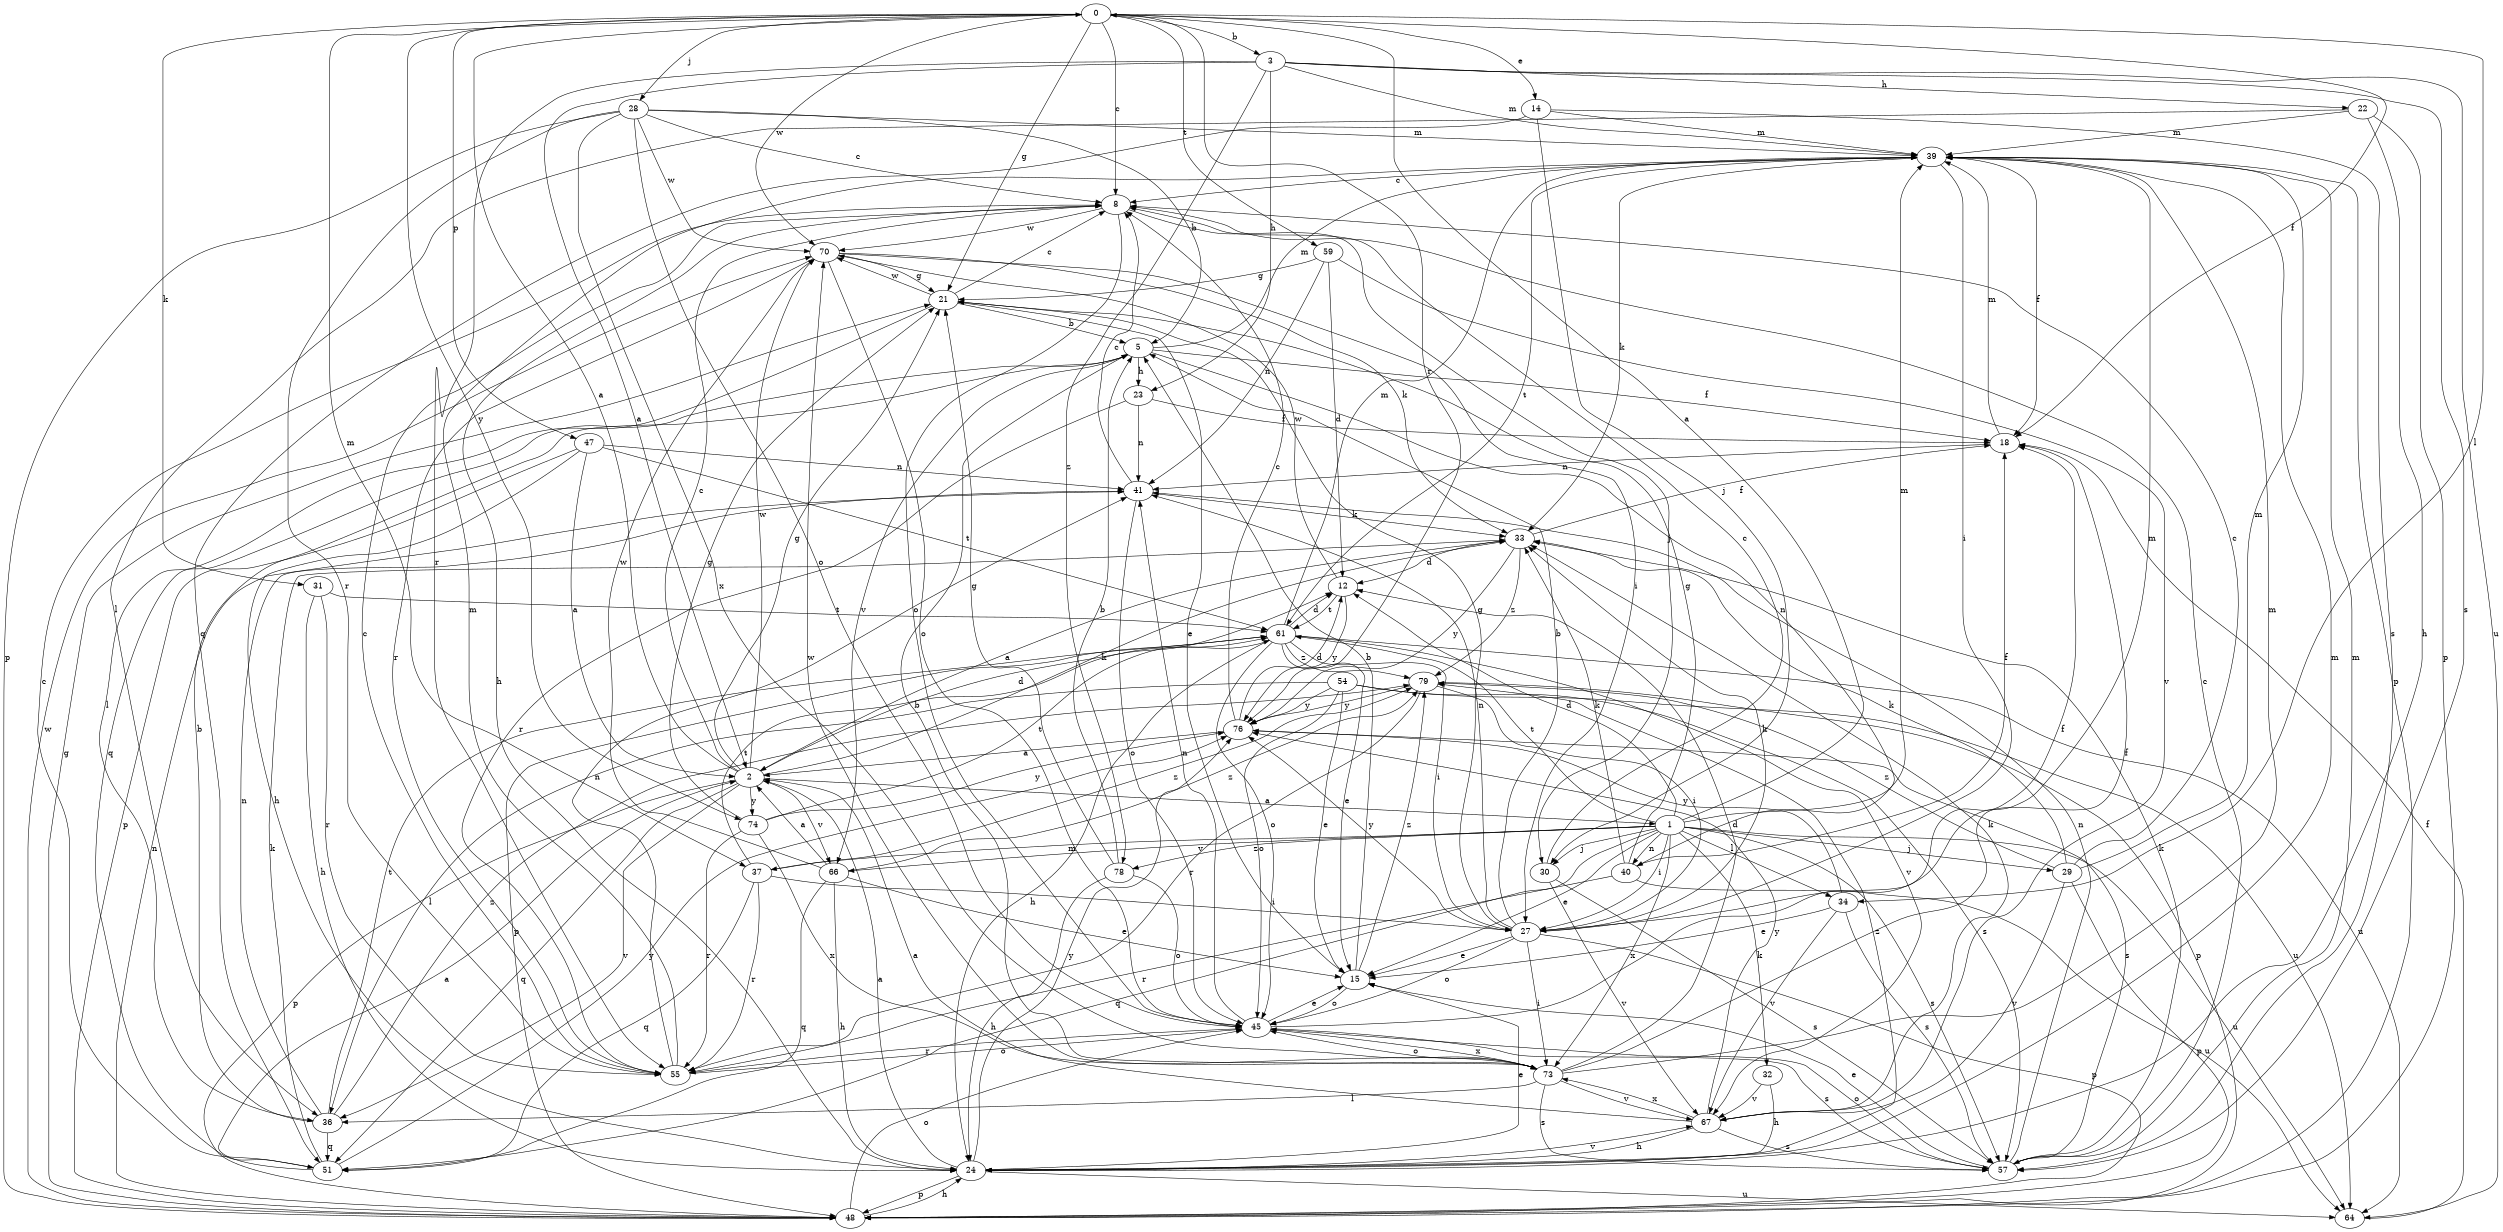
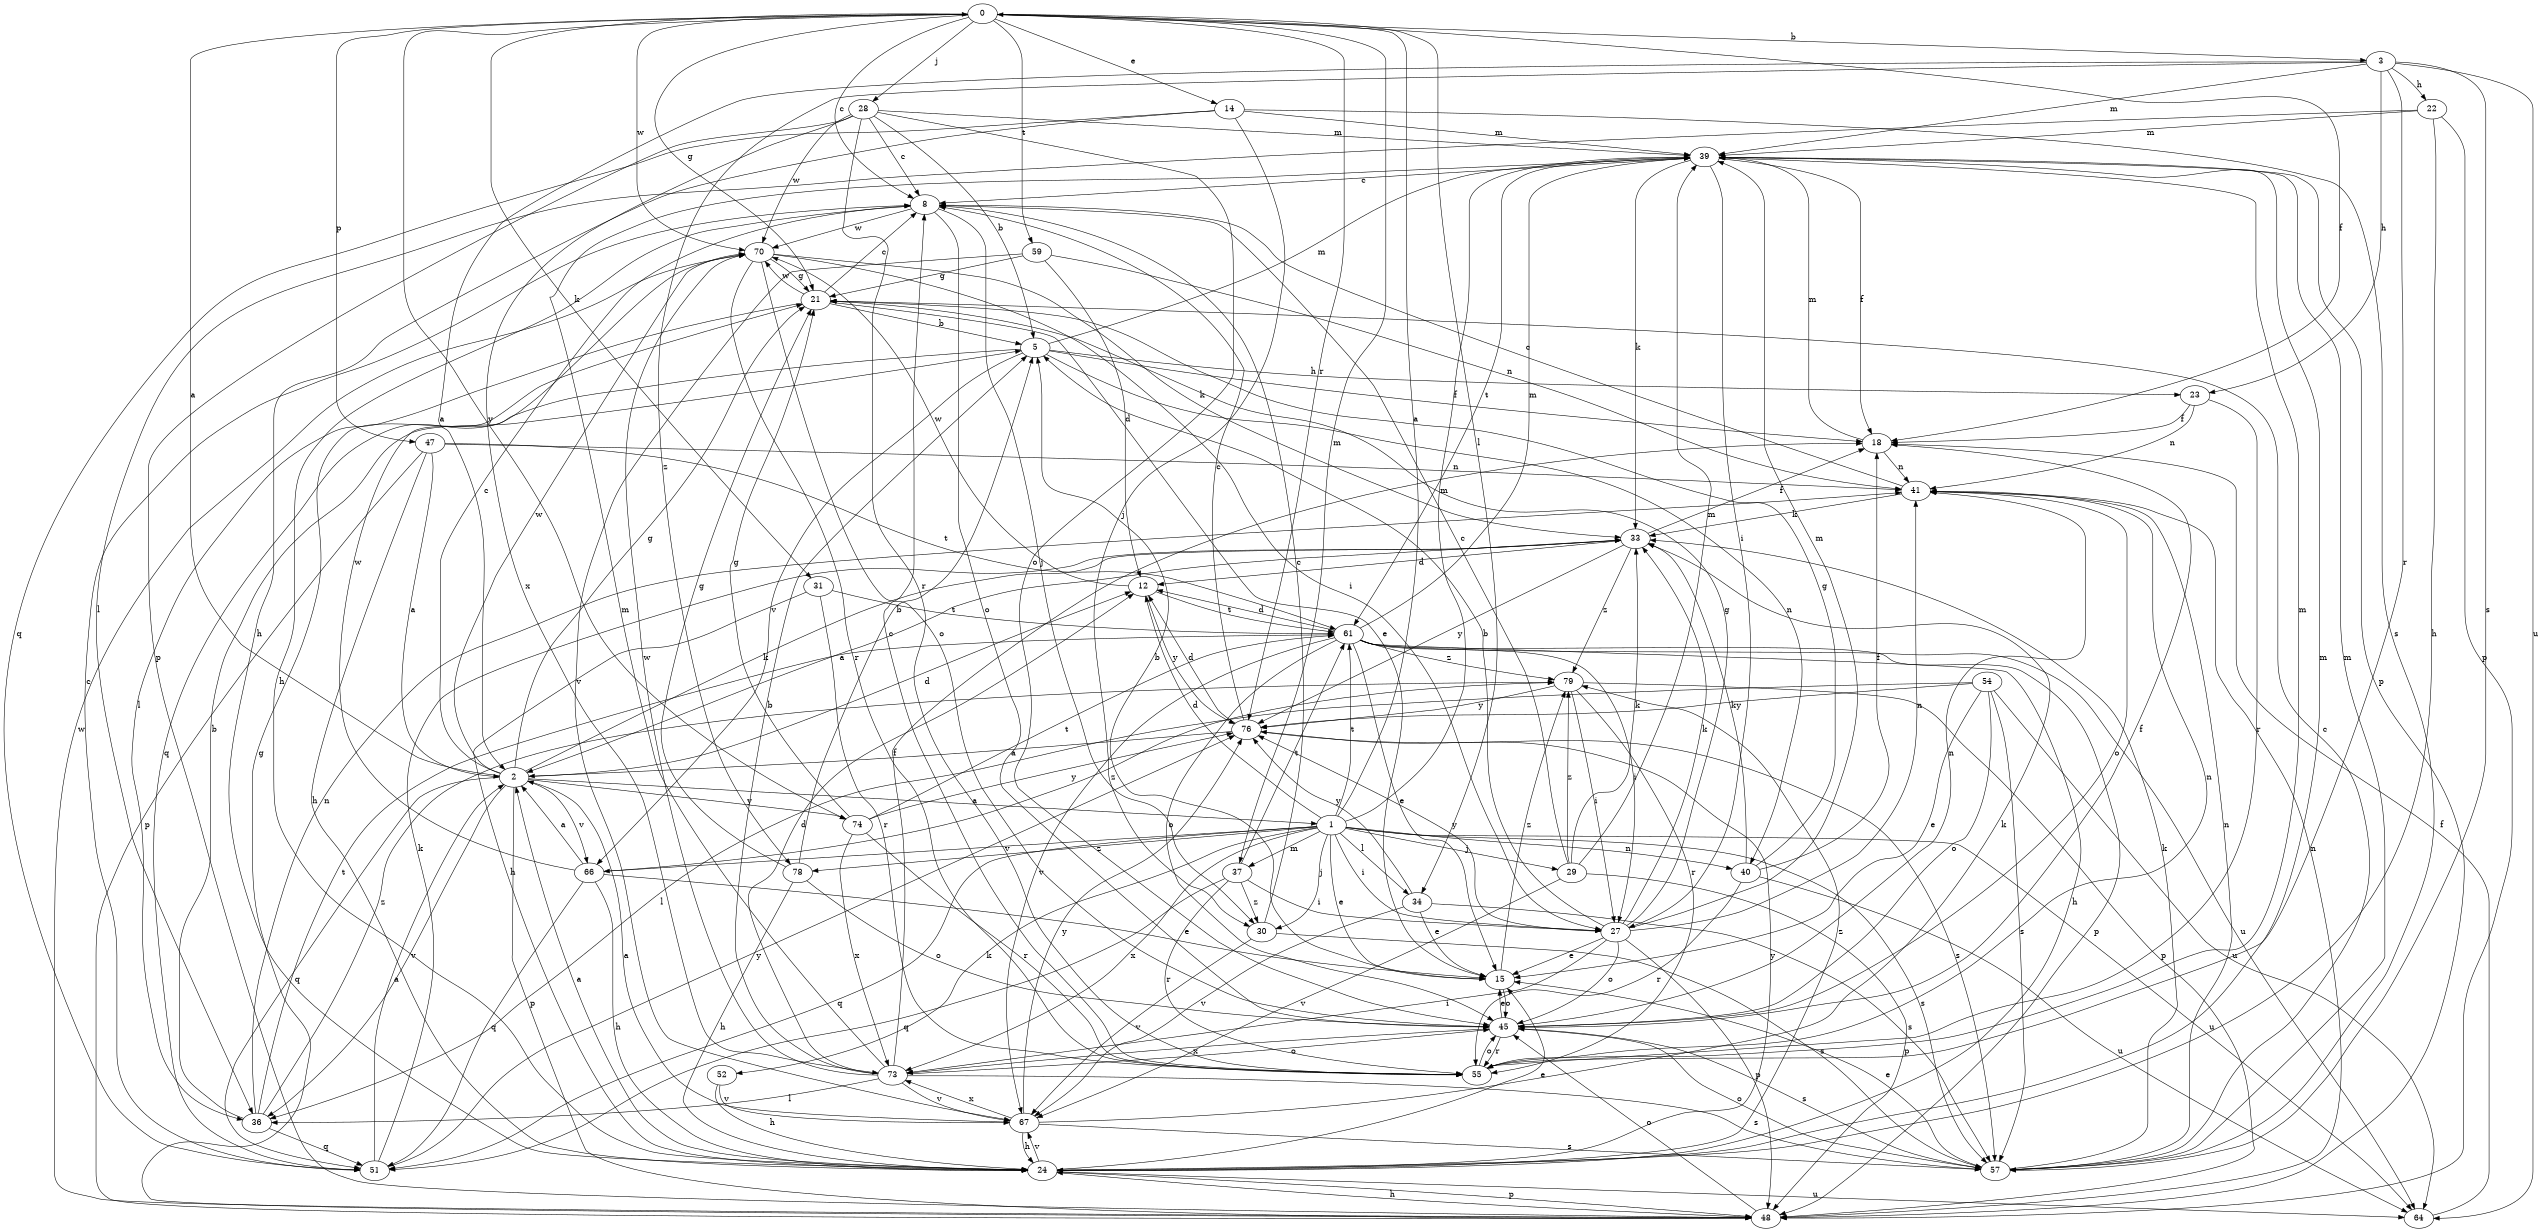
  strict digraph {
    0
    3
    8
    14
    18
    21
    28
    31
    34
    37
    47
    59
    70
    74
    76
    39
    57
    64
    78
    2
    22
    23
    55
    30
    24
    45
    51
    41
    15
    36
    5
    73
    48
    61
    67
    27
    79
    54
    12
    33
    1
    29
-   32
+   32 [label=52]
    40
    66
    0 -> 3 [label=b]
    0 -> 8 [label=c]
    0 -> 14 [label=e]
    0 -> 18 [label=f]
    0 -> 21 [label=g]
    0 -> 28 [label=j]
    0 -> 31 [label=k]
    0 -> 34 [label=l]
    0 -> 37 [label=m]
    0 -> 47 [label=p]
    0 -> 59 [label=t]
    0 -> 70 [label=w]
    0 -> 74 [label=y]
    0 -> 76 [label=r]
    3 -> 39 [label=m]
    3 -> 57 [label=s]
    3 -> 64 [label=u]
    3 -> 78 [label=z]
    3 -> 2 [label=a]
    3 -> 22 [label=h]
    3 -> 23 [label=h]
    3 -> 55 [label=r]
    8 -> 70 [label=w]
    8 -> 30 [label=j]
    8 -> 24 [label=h]
    8 -> 45 [label=o]
    14 -> 39 [label=m]
    14 -> 57 [label=s]
    14 -> 30 [label=j]
+   14 -> 24 [label=h]
    14 -> 51 [label=q]
    18 -> 39 [label=m]
    18 -> 41 [label=n]
    21 -> 8 [label=c]
    21 -> 70 [label=w]
    21 -> 15 [label=e]
    21 -> 36 [label=l]
    21 -> 5 [label=b]
    28 -> 8 [label=c]
    28 -> 70 [label=w]
    28 -> 39 [label=m]
    28 -> 55 [label=r]
    28 -> 45 [label=o]
    28 -> 5 [label=b]
    28 -> 73 [label=x]
    28 -> 48 [label=p]
    31 -> 55 [label=r]
    31 -> 24 [label=h]
    31 -> 61 [label=t]
    34 -> 76 [label=y]
    34 -> 57 [label=s]
    34 -> 15 [label=e]
    34 -> 67 [label=v]
    37 -> 55 [label=r]
    37 -> 51 [label=q]
    37 -> 61 [label=t]
    37 -> 27 [label=i]
-   37 -> 79 [label=z]
+   37 -> 30 [label=z]
    47 -> 2 [label=a]
    47 -> 24 [label=h]
    47 -> 41 [label=n]
    47 -> 48 [label=p]
    47 -> 61 [label=t]
    59 -> 21 [label=g]
    59 -> 41 [label=n]
    59 -> 67 [label=v]
    59 -> 12 [label=d]
    70 -> 21 [label=g]
    70 -> 55 [label=r]
    70 -> 45 [label=o]
    70 -> 27 [label=i]
    70 -> 33 [label=k]
    74 -> 21 [label=g]
    74 -> 76 [label=y]
    74 -> 55 [label=r]
    74 -> 73 [label=x]
    74 -> 61 [label=t]
    76 -> 8 [label=c]
    76 -> 57 [label=s]
    76 -> 2 [label=a]
    76 -> 12 [label=d]
    39 -> 8 [label=c]
    39 -> 18 [label=f]
    39 -> 48 [label=p]
    39 -> 61 [label=t]
    39 -> 27 [label=i]
    39 -> 33 [label=k]
-   57 -> 8 [label=c]
+   57 -> 21 [label=c]
    57 -> 39 [label=m]
    57 -> 45 [label=o]
    57 -> 41 [label=n]
    57 -> 15 [label=e]
    57 -> 33 [label=k]
    64 -> 18 [label=f]
    78 -> 21 [label=g]
    78 -> 24 [label=h]
    78 -> 45 [label=o]
    78 -> 5 [label=b]
    2 -> 0 [label=a]
    2 -> 8 [label=c]
    2 -> 21 [label=g]
    2 -> 70 [label=w]
    2 -> 74 [label=y]
    2 -> 51 [label=q]
    2 -> 36 [label=v]
    2 -> 48 [label=p]
    2 -> 12 [label=d]
    2 -> 33 [label=k]
    2 -> 1 [label=a]
    2 -> 66 [label=v]
    22 -> 39 [label=m]
    22 -> 24 [label=h]
    22 -> 36 [label=l]
    22 -> 48 [label=p]
    23 -> 18 [label=f]
    23 -> 55 [label=r]
    23 -> 41 [label=n]
    55 -> 8 [label=c]
    55 -> 39 [label=m]
    55 -> 45 [label=o]
    55 -> 41 [label=n]
    30 -> 8 [label=c]
    30 -> 57 [label=s]
    30 -> 67 [label=v]
    24 -> 76 [label=y]
    24 -> 39 [label=m]
    24 -> 64 [label=u]
    24 -> 2 [label=a]
    24 -> 15 [label=e]
    24 -> 48 [label=p]
    24 -> 67 [label=v]
    24 -> 79 [label=z]
    45 -> 18 [label=f]
    45 -> 57 [label=s]
    45 -> 55 [label=r]
    45 -> 41 [label=n]
    45 -> 15 [label=e]
    45 -> 73 [label=x]
    51 -> 8 [label=c]
    51 -> 76 [label=y]
    51 -> 2 [label=a]
    51 -> 33 [label=k]
    41 -> 8 [label=c]
    41 -> 45 [label=o]
    41 -> 33 [label=k]
    15 -> 45 [label=o]
    15 -> 5 [label=b]
    15 -> 79 [label=z]
    36 -> 51 [label=q]
    36 -> 41 [label=n]
    36 -> 5 [label=b]
    36 -> 61 [label=t]
    36 -> 79 [label=z]
    5 -> 18 [label=f]
    5 -> 39 [label=m]
    5 -> 23 [label=h]
    5 -> 51 [label=q]
    5 -> 40 [label=n]
    5 -> 66 [label=v]
    73 -> 18 [label=f]
    73 -> 70 [label=w]
    73 -> 39 [label=m]
    73 -> 57 [label=s]
    73 -> 45 [label=o]
    73 -> 36 [label=l]
    73 -> 5 [label=b]
    73 -> 67 [label=v]
    73 -> 12 [label=d]
    48 -> 21 [label=g]
    48 -> 70 [label=w]
    48 -> 24 [label=h]
    48 -> 45 [label=o]
    48 -> 41 [label=n]
    61 -> 39 [label=m]
    61 -> 64 [label=u]
    61 -> 24 [label=h]
    61 -> 45 [label=o]
    61 -> 15 [label=e]
    61 -> 48 [label=p]
    61 -> 67 [label=v]
    61 -> 27 [label=i]
    61 -> 79 [label=z]
    61 -> 12 [label=d]
    67 -> 76 [label=y]
    67 -> 57 [label=s]
    67 -> 2 [label=a]
    67 -> 24 [label=h]
    67 -> 73 [label=x]
    67 -> 33 [label=k]
    27 -> 21 [label=g]
    27 -> 76 [label=y]
    27 -> 39 [label=m]
    27 -> 45 [label=o]
    27 -> 41 [label=n]
    27 -> 15 [label=e]
    27 -> 5 [label=b]
    27 -> 73 [label=i]
    27 -> 48 [label=p]
    27 -> 33 [label=k]
    79 -> 76 [label=y]
    79 -> 55 [label=r]
    79 -> 48 [label=p]
    79 -> 27 [label=i]
    54 -> 76 [label=y]
    54 -> 57 [label=s]
    54 -> 64 [label=u]
    54 -> 45 [label=o]
    54 -> 15 [label=e]
    54 -> 36 [label=l]
    12 -> 70 [label=w]
    12 -> 76 [label=y]
    12 -> 61 [label=t]
    33 -> 18 [label=f]
    33 -> 76 [label=y]
    33 -> 2 [label=a]
    33 -> 79 [label=z]
    33 -> 12 [label=d]
    1 -> 0 [label=a]
    1 -> 34 [label=l]
    1 -> 37 [label=m]
    1 -> 39 [label=m]
    1 -> 57 [label=s]
    1 -> 64 [label=u]
    1 -> 78 [label=z]
    1 -> 30 [label=j]
    1 -> 51 [label=q]
    1 -> 15 [label=e]
    1 -> 73 [label=x]
    1 -> 61 [label=t]
    1 -> 27 [label=i]
    1 -> 12 [label=d]
    1 -> 29 [label=j]
    1 -> 32 [label=k]
    1 -> 40 [label=n]
    1 -> 66 [label=v]
    29 -> 8 [label=c]
    29 -> 39 [label=m]
    29 -> 48 [label=p]
    29 -> 67 [label=v]
    29 -> 79 [label=z]
    29 -> 33 [label=k]
    32 -> 24 [label=h]
    32 -> 67 [label=v]
    40 -> 18 [label=f]
    40 -> 21 [label=g]
    40 -> 64 [label=u]
    40 -> 55 [label=r]
    40 -> 33 [label=k]
    66 -> 70 [label=w]
    66 -> 2 [label=a]
    66 -> 24 [label=h]
    66 -> 51 [label=q]
    66 -> 15 [label=e]
    66 -> 79 [label=z]
  }
